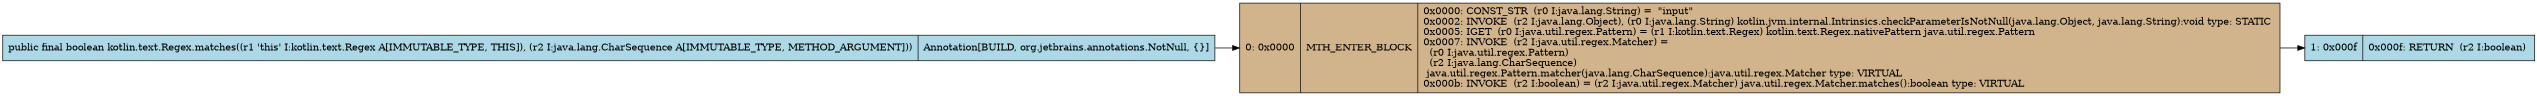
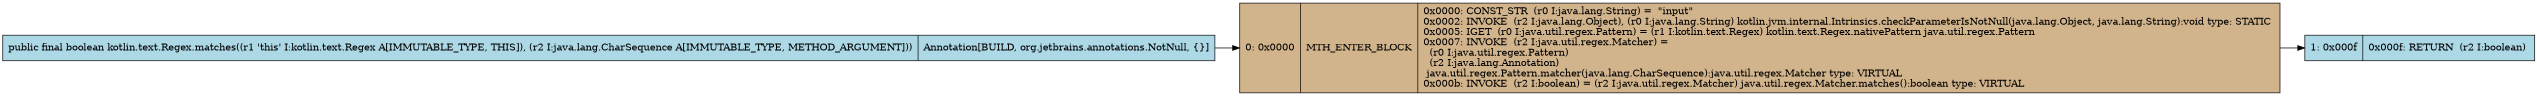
  digraph {
    rankdir=LR
    node [shape=record style=filled fillcolor=lightblue]
    edge [color=black]
-   n1 [label="{0\:\ 0x0000|MTH_ENTER_BLOCK\l|0x0000: CONST_STR  (r0 I:java.lang.String) =  \"input\" \l0x0002: INVOKE  (r2 I:java.lang.Object), (r0 I:java.lang.String) kotlin.jvm.internal.Intrinsics.checkParameterIsNotNull(java.lang.Object, java.lang.String):void type: STATIC \l0x0005: IGET  (r0 I:java.util.regex.Pattern) = (r1 I:kotlin.text.Regex) kotlin.text.Regex.nativePattern java.util.regex.Pattern \l0x0007: INVOKE  (r2 I:java.util.regex.Matcher) = \l  (r0 I:java.util.regex.Pattern)\l  (r2 I:java.lang.CharSequence)\l java.util.regex.Pattern.matcher(java.lang.CharSequence):java.util.regex.Matcher type: VIRTUAL \l0x000b: INVOKE  (r2 I:boolean) = (r2 I:java.util.regex.Matcher) java.util.regex.Matcher.matches():boolean type: VIRTUAL \l}" fillcolor=tan]
+   n1 [label="{0\:\ 0x0000|MTH_ENTER_BLOCK\l|0x0000: CONST_STR  (r0 I:java.lang.String) =  \"input\" \l0x0002: INVOKE  (r2 I:java.lang.Object), (r0 I:java.lang.String) kotlin.jvm.internal.Intrinsics.checkParameterIsNotNull(java.lang.Object, java.lang.String):void type: STATIC \l0x0005: IGET  (r0 I:java.util.regex.Pattern) = (r1 I:kotlin.text.Regex) kotlin.text.Regex.nativePattern java.util.regex.Pattern \l0x0007: INVOKE  (r2 I:java.util.regex.Matcher) = \l  (r0 I:java.util.regex.Pattern)\l  (r2 I:java.lang.Annotation)\l java.util.regex.Pattern.matcher(java.lang.CharSequence):java.util.regex.Matcher type: VIRTUAL \l0x000b: INVOKE  (r2 I:boolean) = (r2 I:java.util.regex.Matcher) java.util.regex.Matcher.matches():boolean type: VIRTUAL \l}" fillcolor=tan]
    n2 [label="{1\:\ 0x000f|0x000f: RETURN  (r2 I:boolean) \l}"]
    n3 [label="{public final boolean kotlin.text.Regex.matches((r1 'this' I:kotlin.text.Regex A[IMMUTABLE_TYPE, THIS]), (r2 I:java.lang.CharSequence A[IMMUTABLE_TYPE, METHOD_ARGUMENT]))  | Annotation[BUILD, org.jetbrains.annotations.NotNull, \{\}]\l}"]
    n1 -> n2
    n3 -> n1
  }
